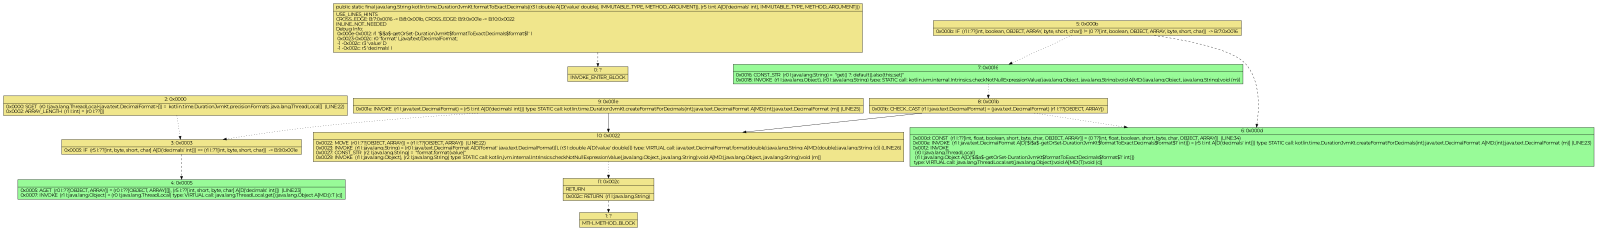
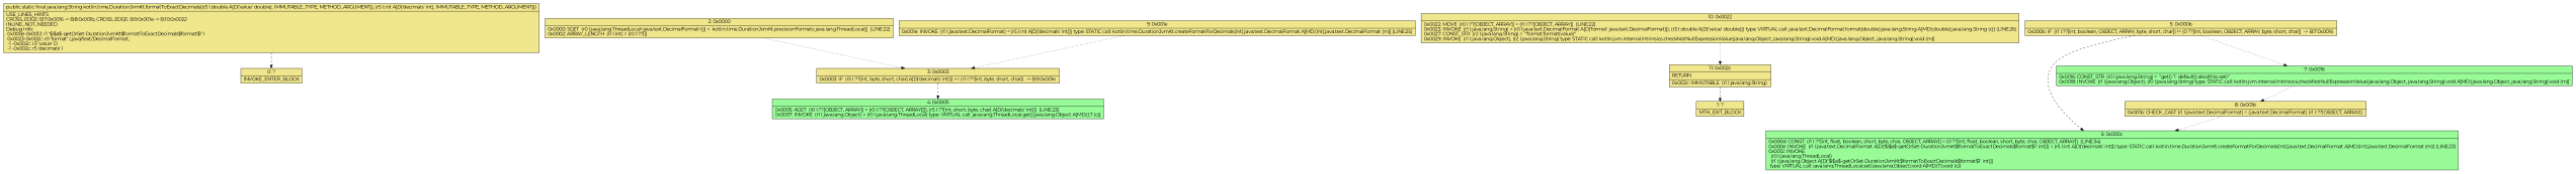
  digraph {
    fontname=Montserrat
    node [fillcolor=khaki fontname=Montserrat shape=record style=filled]
    edge [fontname=Montserrat style=dotted]
    n1 [label="{0\:\ ?|INVOKE_ENTER_BLOCK\l}"]
    n2 [label="{2\:\ 0x0000|0x0000: SGET  (r0 I:java.lang.ThreadLocal\<java.text.DecimalFormat\>[]) =  kotlin.time.DurationJvmKt.precisionFormats java.lang.ThreadLocal[]  (LINE:22)\l0x0002: ARRAY_LENGTH  (r1 I:int) = (r0 I:??[]) \l}"]
    n3 [label="{3\:\ 0x0003|0x0003: IF  (r5 I:??[int, byte, short, char] A[D('decimals' int)]) \>= (r1 I:??[int, byte, short, char])  \-\> B:9:0x001e \l}"]
    n4 [fillcolor=palegreen label="{4\:\ 0x0005|0x0005: AGET  (r0 I:??[OBJECT, ARRAY]) = (r0 I:??[OBJECT, ARRAY][]), (r5 I:??[int, short, byte, char] A[D('decimals' int)])  (LINE:23)\l0x0007: INVOKE  (r1 I:java.lang.Object) = (r0 I:java.lang.ThreadLocal) type: VIRTUAL call: java.lang.ThreadLocal.get():java.lang.Object A[MD:():T (c)]\l}"]
    n5 [label="{9\:\ 0x001e|0x001e: INVOKE  (r1 I:java.text.DecimalFormat) = (r5 I:int A[D('decimals' int)]) type: STATIC call: kotlin.time.DurationJvmKt.createFormatForDecimals(int):java.text.DecimalFormat A[MD:(int):java.text.DecimalFormat (m)] (LINE:25)\l}"]
    n6 [label="{10\:\ 0x0022|0x0022: MOVE  (r0 I:??[OBJECT, ARRAY]) = (r1 I:??[OBJECT, ARRAY])  (LINE:22)\l0x0023: INVOKE  (r1 I:java.lang.String) = (r0 I:java.text.DecimalFormat A[D('format' java.text.DecimalFormat)]), (r3 I:double A[D('value' double)]) type: VIRTUAL call: java.text.DecimalFormat.format(double):java.lang.String A[MD:(double):java.lang.String (c)] (LINE:26)\l0x0027: CONST_STR  (r2 I:java.lang.String) =  \"format.format(value)\" \l0x0029: INVOKE  (r1 I:java.lang.Object), (r2 I:java.lang.String) type: STATIC call: kotlin.jvm.internal.Intrinsics.checkNotNullExpressionValue(java.lang.Object, java.lang.String):void A[MD:(java.lang.Object, java.lang.String):void (m)]\l}"]
    n7 [label="{5\:\ 0x000b|0x000b: IF  (r1 I:??[int, boolean, OBJECT, ARRAY, byte, short, char]) != (0 ??[int, boolean, OBJECT, ARRAY, byte, short, char])  \-\> B:7:0x0016 \l}"]
    n8 [fillcolor=palegreen label="{6\:\ 0x000d|0x000d: CONST  (r1 I:??[int, float, boolean, short, byte, char, OBJECT, ARRAY]) = (0 ??[int, float, boolean, short, byte, char, OBJECT, ARRAY])  (LINE:34)\l0x000e: INVOKE  (r1 I:java.text.DecimalFormat A[D('$i$a$\-getOrSet\-DurationJvmKt$formatToExactDecimals$format$1' int)]) = (r5 I:int A[D('decimals' int)]) type: STATIC call: kotlin.time.DurationJvmKt.createFormatForDecimals(int):java.text.DecimalFormat A[MD:(int):java.text.DecimalFormat (m)] (LINE:23)\l0x0012: INVOKE  \l  (r0 I:java.lang.ThreadLocal)\l  (r1 I:java.lang.Object A[D('$i$a$\-getOrSet\-DurationJvmKt$formatToExactDecimals$format$1' int)])\l type: VIRTUAL call: java.lang.ThreadLocal.set(java.lang.Object):void A[MD:(T):void (c)]\l}"]
    n9 [fillcolor=palegreen label="{7\:\ 0x0016|0x0016: CONST_STR  (r0 I:java.lang.String) =  \"get() ?: default().also(this::set)\" \l0x0018: INVOKE  (r1 I:java.lang.Object), (r0 I:java.lang.String) type: STATIC call: kotlin.jvm.internal.Intrinsics.checkNotNullExpressionValue(java.lang.Object, java.lang.String):void A[MD:(java.lang.Object, java.lang.String):void (m)]\l}"]
    n10 [label="{8\:\ 0x001b|0x001b: CHECK_CAST (r1 I:java.text.DecimalFormat) = (java.text.DecimalFormat) (r1 I:??[OBJECT, ARRAY]) \l}"]
-   n11 [label="{11\:\ 0x002c|RETURN\l|0x002c: RETURN  (r1 I:java.lang.String) \l}"]
-   n12 [label="{1\:\ ?|MTH_METHOD_BLOCK\l}"]
+   n11 [label="{11\:\ 0x002c|RETURN\l|0x002c: IMMUTABLE  (r1 I:java.lang.String) \l}"]
+   n12 [label="{1\:\ ?|MTH_EXIT_BLOCK\l}"]
    n13 [label="{public static final java.lang.String kotlin.time.DurationJvmKt.formatToExactDecimals((r3 I:double A[D('value' double), IMMUTABLE_TYPE, METHOD_ARGUMENT]), (r5 I:int A[D('decimals' int), IMMUTABLE_TYPE, METHOD_ARGUMENT]))  | USE_LINES_HINTS\lCROSS_EDGE: B:7:0x0016 \-\> B:8:0x001b, CROSS_EDGE: B:9:0x001e \-\> B:10:0x0022\lINLINE_NOT_NEEDED\lDebug Info:\l  0x000e\-0x0012: r1 '$i$a$\-getOrSet\-DurationJvmKt$formatToExactDecimals$format$1' I\l  0x0023\-0x002c: r0 'format' Ljava\/text\/DecimalFormat;\l  \-1 \-0x002c: r3 'value' D\l  \-1 \-0x002c: r5 'decimals' I\l}"]
    n2 -> n3
    n3 -> n4 [style=dashed]
    n5 -> n3
-   n5 -> n6 [style=solid]
    n6 -> n11
    n7 -> n8 [style=dashed]
    n7 -> n9
    n9 -> n10
-   n10 -> n6 [style=solid]
    n10 -> n8
    n11 -> n12 [style=dashed]
    n13 -> n1 [style=dashed]
  }
